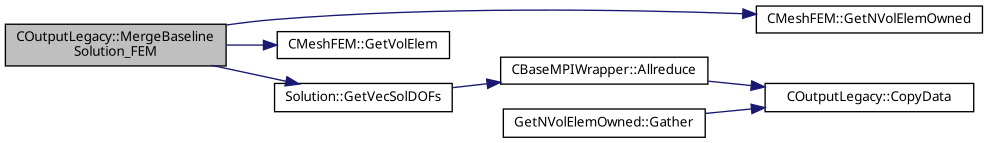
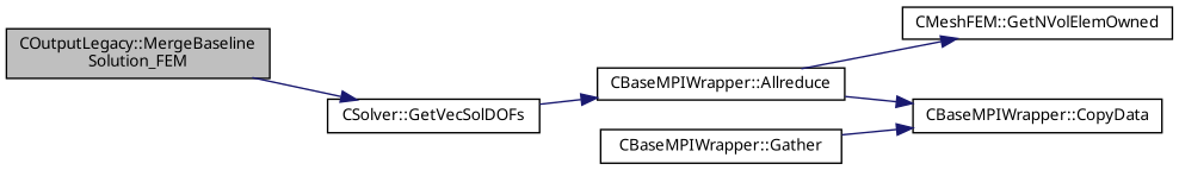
  digraph {
    fontname="Noto Sans"
    rankdir=LR
    node [color=black fillcolor=white fontname="Noto Sans" fontsize=10 shape=record style=filled]
    edge [color=midnightblue fontname="Noto Sans" fontsize=10 labelfontname=Helvetica labelfontsize=10 style=solid]
    n1 [fillcolor=grey75 fontcolor=black height=0.2 label="COutputLegacy::MergeBaseline\lSolution_FEM" width=0.4]
    n2 [height=0.2 label="CMeshFEM::GetNVolElemOwned" width=0.4]
-   n3 [height=0.2 label="CMeshFEM::GetVolElem" width=0.4]
-   n4 [height=0.2 label="Solution::GetVecSolDOFs" width=0.4]
+   n4 [height=0.2 label="CSolver::GetVecSolDOFs" width=0.4]
    n5 [height=0.2 label="CBaseMPIWrapper::Allreduce" width=0.4]
-   n6 [height=0.2 label="COutputLegacy::CopyData" width=0.4]
-   n7 [height=0.2 label="GetNVolElemOwned::Gather" width=0.4]
-   n1 -> n2
-   n1 -> n3
+   n6 [height=0.2 label="CBaseMPIWrapper::CopyData" width=0.4]
+   n7 [height=0.2 label="CBaseMPIWrapper::Gather" width=0.4]
+   n5 -> n2
    n1 -> n4
    n4 -> n5
    n5 -> n6
    n7 -> n6
  }
